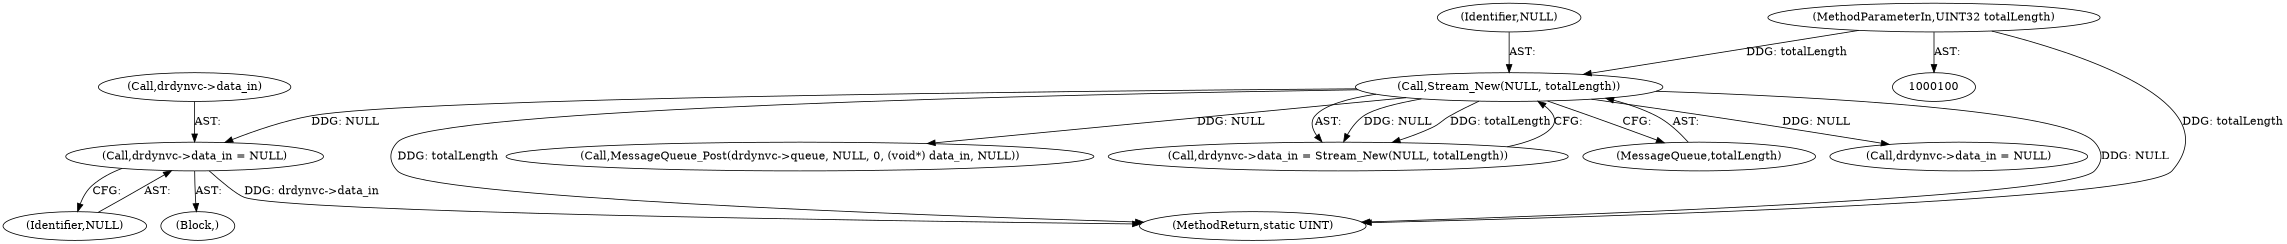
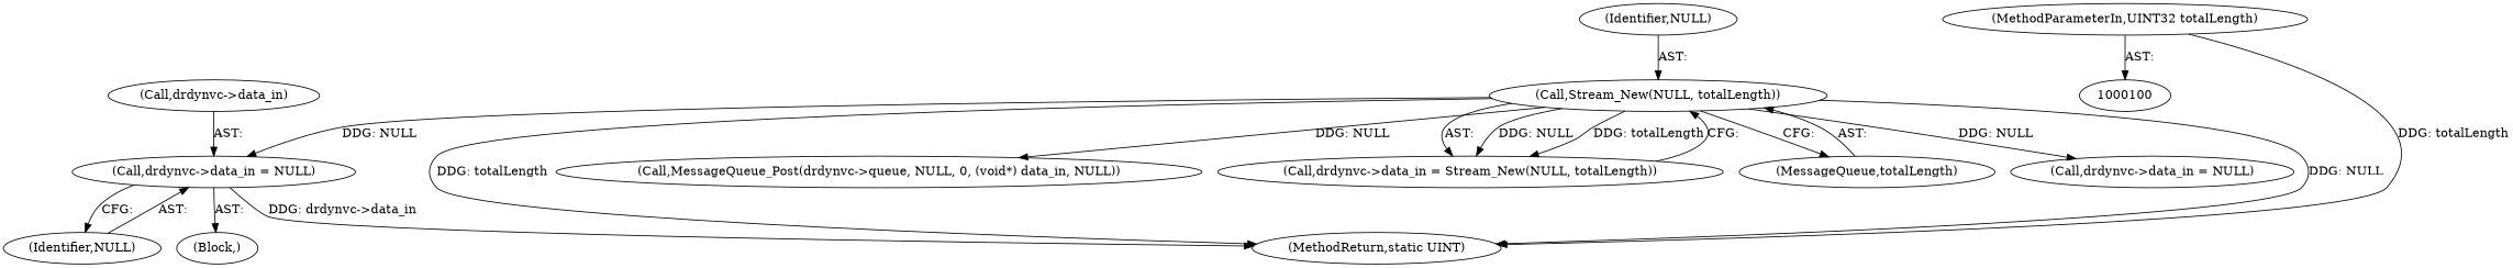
  digraph {
    n1 [label="(Call,drdynvc->data_in = NULL)"]
    n2 [label="(Block,)"]
    n3 [label="(MethodReturn,static UINT)"]
    n4 [label="(Identifier,NULL)"]
    n5 [label="(Call,Stream_New(NULL, totalLength))"]
    n6 [label="(Call,MessageQueue_Post(drdynvc->queue, NULL, 0, (void*) data_in, NULL))"]
    n7 [label="(Call,drdynvc->data_in = Stream_New(NULL, totalLength))"]
    n8 [label="(MessageQueue,totalLength)"]
    n9 [label="(Call,drdynvc->data_in = NULL)"]
    n10 [label="(MethodParameterIn,UINT32 totalLength)"]
    1000100
    n12 [label="(Call,drdynvc->data_in)"]
    n13 [label="(Identifier,NULL)"]
    n1 -> n2 [label="AST: "]
    n1 -> n3 [label="DDG: drdynvc->data_in"]
    n1 -> n4 [label="CFG: "]
    n4 -> n1 [label="AST: "]
    n5 -> n1 [label="DDG: NULL"]
    n5 -> n3 [label="DDG: totalLength"]
    n5 -> n3 [label="DDG: NULL"]
    n5 -> n6 [label="DDG: NULL"]
    n5 -> n7 [label="AST: "]
    n5 -> n7 [label="DDG: NULL"]
    n5 -> n7 [label="DDG: totalLength"]
    n5 -> n8 [label="CFG: "]
    n5 -> n9 [label="DDG: NULL"]
    n7 -> n5 [label="CFG: "]
    n8 -> n5 [label="AST: "]
    n10 -> n3 [label="DDG: totalLength"]
-   n10 -> n5 [label="DDG: totalLength"]
    n10 -> 1000100 [label="AST: "]
    n12 -> n1 [label="AST: "]
    n13 -> n5 [label="AST: "]
  }
